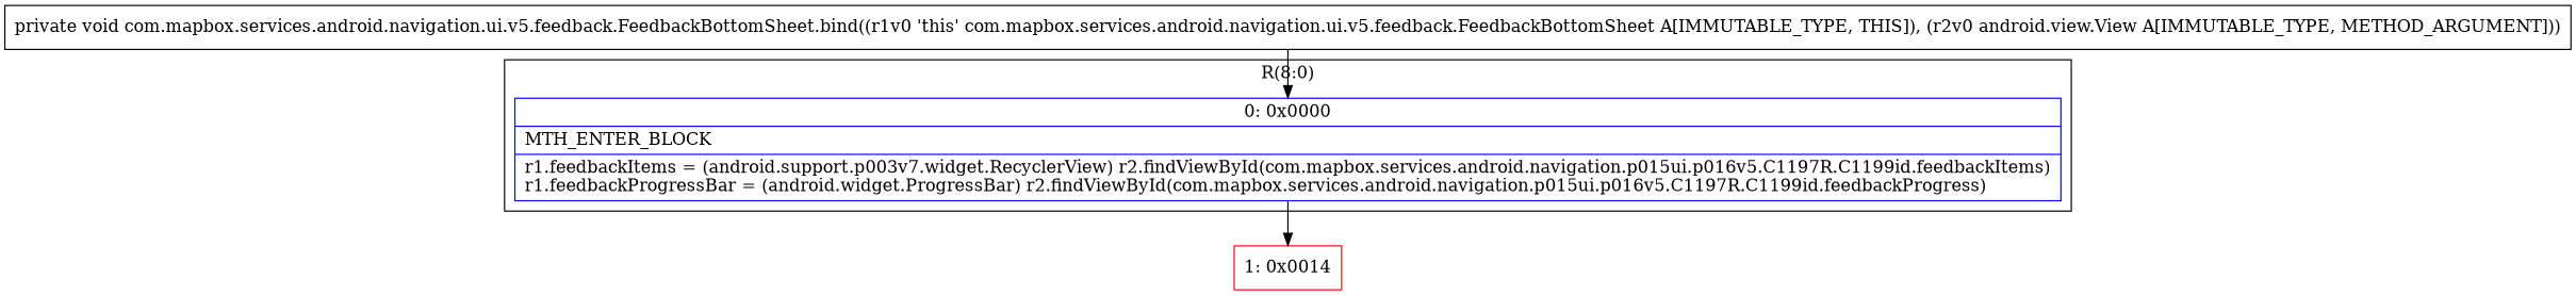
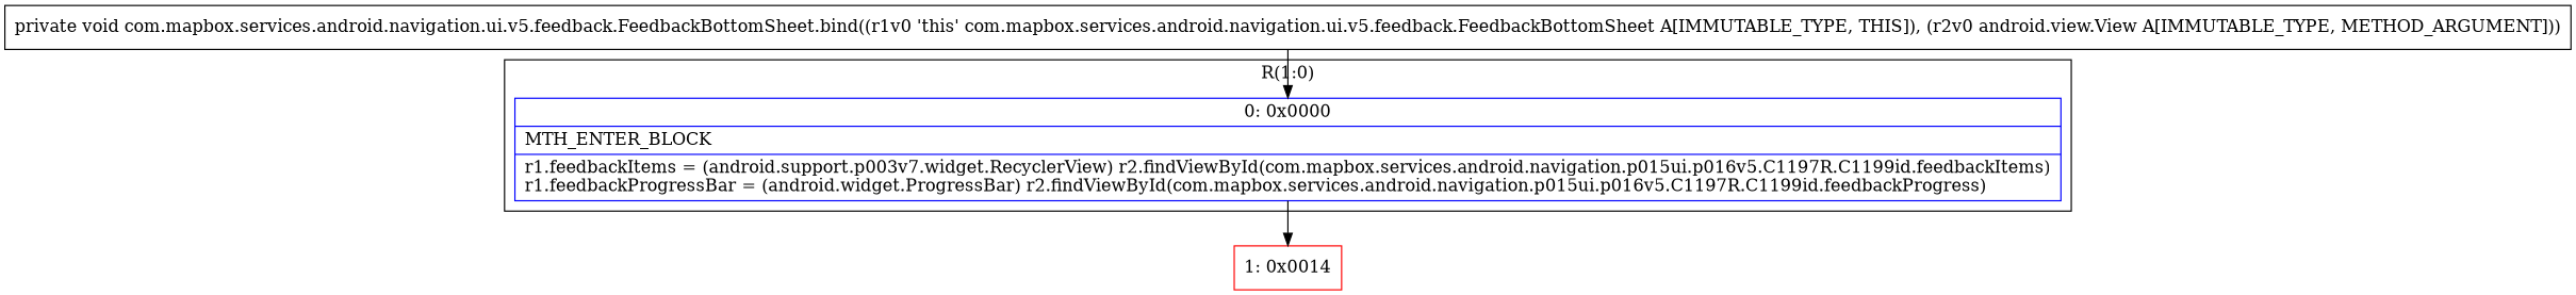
  digraph {
    node [shape=record]
    n1 [color=blue label="{0\:\ 0x0000|MTH_ENTER_BLOCK\l|r1.feedbackItems = (android.support.p003v7.widget.RecyclerView) r2.findViewById(com.mapbox.services.android.navigation.p015ui.p016v5.C1197R.C1199id.feedbackItems)\lr1.feedbackProgressBar = (android.widget.ProgressBar) r2.findViewById(com.mapbox.services.android.navigation.p015ui.p016v5.C1197R.C1199id.feedbackProgress)\l}"]
    n2 [color=red label="{1\:\ 0x0014}"]
    n3 [label="{private void com.mapbox.services.android.navigation.ui.v5.feedback.FeedbackBottomSheet.bind((r1v0 'this' com.mapbox.services.android.navigation.ui.v5.feedback.FeedbackBottomSheet A[IMMUTABLE_TYPE, THIS]), (r2v0 android.view.View A[IMMUTABLE_TYPE, METHOD_ARGUMENT])) }"]
    subgraph cluster_1 {
-     label="R(8:0)"
+     label="R(1:0)"
      n1
    }
    n1 -> n2
    n3 -> n1
  }
